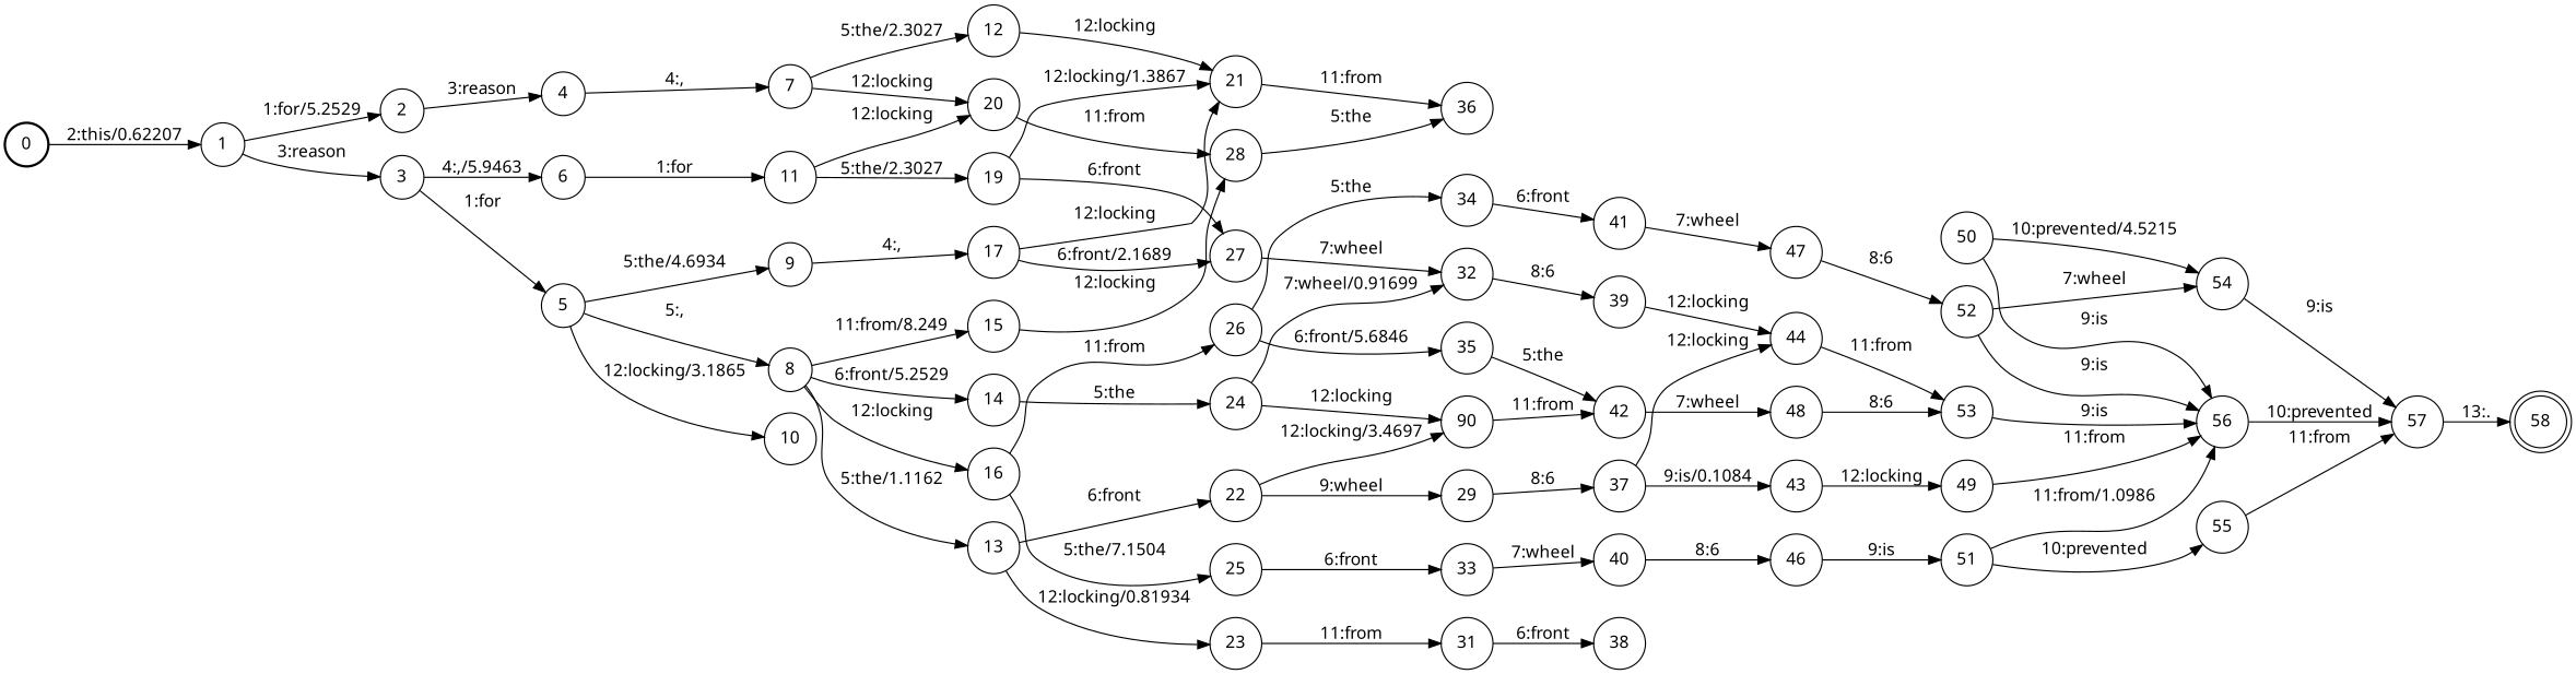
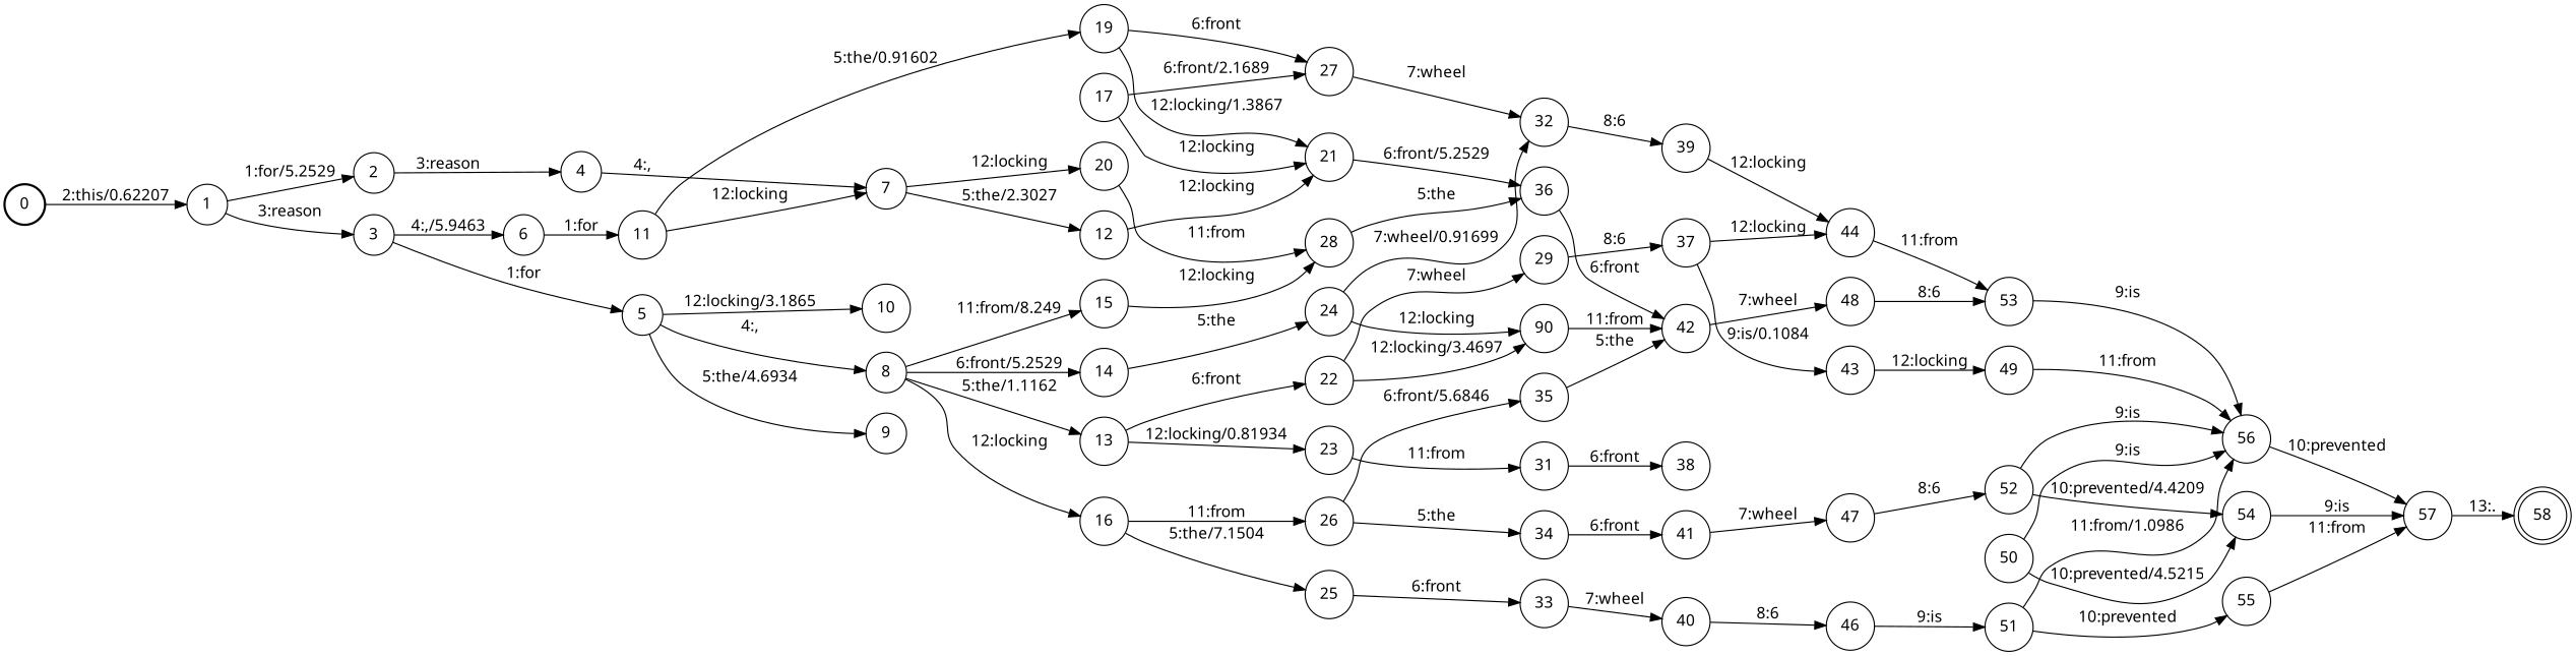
  digraph {
    fontname="Noto Sans"
    nodesep=0.25
    rankdir=LR
    ranksep=0.4
    node [fontname="Noto Sans" fontsize=14 shape=circle style=solid]
    edge [fontname="Noto Sans" fontsize=14]
    n1 [label=0 style=bold]
    n2 [label=1]
    n3 [label=2]
    n4 [label=3]
    n5 [label=4]
    n6 [label=5]
    n7 [label=6]
    n8 [label=7]
    n9 [label=8]
    n10 [label=9]
    n11 [label=10]
    n12 [label=11]
    n13 [label=12]
    n14 [label=20]
    n15 [label=13]
    n16 [label=14]
    n17 [label=15]
    n18 [label=16]
    n19 [label=17]
    n20 [label=19]
    n21 [label=21]
    n22 [label=28]
    n23 [label=22]
    n24 [label=23]
    n25 [label=24]
    n26 [label=25]
    n27 [label=26]
    n28 [label=27]
    n29 [label=36]
    n30 [label=29]
    n31 [label=90]
    n32 [label=31]
    n33 [label=32]
    n34 [label=33]
    n35 [label=34]
    n36 [label=35]
    n37 [label=42]
    n38 [label=37]
    n39 [label=38]
    n40 [label=39]
    n41 [label=40]
    n42 [label=41]
    n43 [label=48]
    n44 [label=43]
    n45 [label=44]
    n46 [label=46]
    n47 [label=47]
    n48 [label=49]
    n49 [label=53]
    n50 [label=51]
    n51 [label=52]
    n52 [label=56]
    n53 [label=50]
    n54 [label=54]
    n55 [label=55]
    n56 [label=57]
    n57 [label=58 shape=doublecircle]
    n1 -> n2 [label="2:this/0.62207"]
    n2 -> n3 [label="1:for/5.2529"]
    n2 -> n4 [label="3:reason"]
    n3 -> n5 [label="3:reason"]
    n4 -> n6 [label="1:for"]
    n4 -> n7 [label="4:,/5.9463"]
    n5 -> n8 [label="4:,"]
-   n6 -> n9 [label="5:,"]
+   n6 -> n9 [label="4:,"]
    n6 -> n10 [label="5:the/4.6934"]
    n6 -> n11 [label="12:locking/3.1865"]
    n7 -> n12 [label="1:for"]
    n8 -> n13 [label="5:the/2.3027"]
    n8 -> n14 [label="12:locking"]
    n9 -> n15 [label="5:the/1.1162"]
    n9 -> n16 [label="6:front/5.2529"]
    n9 -> n17 [label="11:from/8.249"]
    n9 -> n18 [label="12:locking"]
-   n10 -> n19 [label="4:,"]
-   n12 -> n14 [label="12:locking"]
-   n12 -> n20 [label="5:the/2.3027"]
+   n12 -> n8 [label="12:locking"]
+   n12 -> n20 [label="5:the/0.91602"]
    n13 -> n21 [label="12:locking"]
    n14 -> n22 [label="11:from"]
    n15 -> n23 [label="6:front"]
    n15 -> n24 [label="12:locking/0.81934"]
    n16 -> n25 [label="5:the"]
    n17 -> n22 [label="12:locking"]
    n18 -> n26 [label="5:the/7.1504"]
    n18 -> n27 [label="11:from"]
    n19 -> n21 [label="12:locking"]
    n19 -> n28 [label="6:front/2.1689"]
    n20 -> n21 [label="12:locking/1.3867"]
    n20 -> n28 [label="6:front"]
-   n21 -> n29 [label="11:from"]
+   n21 -> n29 [label="6:front/5.2529"]
    n22 -> n29 [label="5:the"]
-   n23 -> n30 [label="9:wheel"]
+   n23 -> n30 [label="7:wheel"]
    n23 -> n31 [label="12:locking/3.4697"]
    n24 -> n32 [label="11:from"]
    n25 -> n31 [label="12:locking"]
    n25 -> n33 [label="7:wheel/0.91699"]
    n26 -> n34 [label="6:front"]
    n27 -> n35 [label="5:the"]
    n27 -> n36 [label="6:front/5.6846"]
    n28 -> n33 [label="7:wheel"]
+   n29 -> n37 [label="6:front"]
    n30 -> n38 [label="8:6"]
    n31 -> n37 [label="11:from"]
    n32 -> n39 [label="6:front"]
    n33 -> n40 [label="8:6"]
    n34 -> n41 [label="7:wheel"]
    n35 -> n42 [label="6:front"]
    n36 -> n37 [label="5:the"]
    n37 -> n43 [label="7:wheel"]
    n38 -> n44 [label="9:is/0.1084"]
    n38 -> n45 [label="12:locking"]
    n40 -> n45 [label="12:locking"]
    n41 -> n46 [label="8:6"]
    n42 -> n47 [label="7:wheel"]
    n43 -> n49 [label="8:6"]
    n44 -> n48 [label="12:locking"]
    n45 -> n49 [label="11:from"]
    n46 -> n50 [label="9:is"]
    n47 -> n51 [label="8:6"]
    n48 -> n52 [label="11:from"]
    n49 -> n52 [label="9:is"]
    n50 -> n52 [label="11:from/1.0986"]
    n50 -> n55 [label="10:prevented"]
    n51 -> n52 [label="9:is"]
-   n51 -> n54 [label="7:wheel"]
+   n51 -> n54 [label="10:prevented/4.4209"]
    n52 -> n56 [label="10:prevented"]
    n53 -> n52 [label="9:is"]
    n53 -> n54 [label="10:prevented/4.5215"]
    n54 -> n56 [label="9:is"]
    n55 -> n56 [label="11:from"]
    n56 -> n57 [label="13:."]
  }
